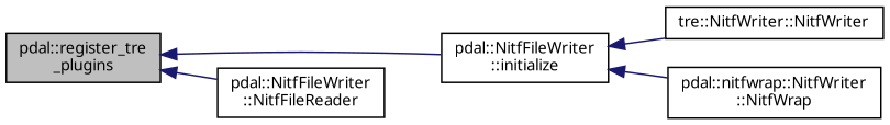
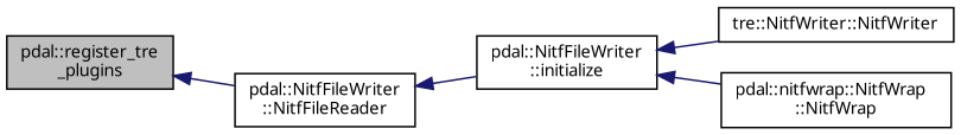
  digraph {
    fontname="Noto Sans"
    rankdir=LR
    node [color=black fillcolor=white fontname="Noto Sans" fontsize=10 shape=record style=filled]
    edge [color=midnightblue dir=back fontname="Noto Sans" fontsize=10 labelfontname=Helvetica labelfontsize=10 style=solid]
    n1 [fillcolor=grey75 fontcolor=black height=0.2 label="pdal::register_tre\l_plugins" width=0.4]
    n2 [height=0.2 label="pdal::NitfFileWriter\l::initialize" width=0.4]
    n3 [height=0.2 label="pdal::NitfFileWriter\l::NitfFileReader" width=0.4]
    n4 [height=0.2 label="tre::NitfWriter::NitfWriter" width=0.4]
-   n5 [height=0.2 label="pdal::nitfwrap::NitfWriter\l::NitfWrap" width=0.4]
-   n1 -> n2
+   n5 [height=0.2 label="pdal::nitfwrap::NitfWrap\l::NitfWrap" width=0.4]
+   n3 -> n2
    n1 -> n3
    n2 -> n4
    n2 -> n5
  }
